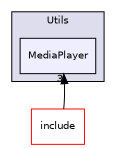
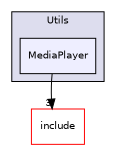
  digraph {
    compound=true
    node [fontname=Helvetica fontsize=10 shape=box style=filled]
    n1 [fillcolor="#eeeeff" label=MediaPlayer pencolor=black]
    n2 [color=red fillcolor=white label=include]
    subgraph cluster_1 {
      bgcolor="#ddddee"
      fontname=Helvetica
      fontsize=10
      label=Utils
      pencolor=black
      n1
    }
-   n2 -> n1 [headlabel=3 labeldistance=1.5 labelfontname=Helvetica labelfontsize=10]
+   n1 -> n2 [headlabel=3 labeldistance=1.5 labelfontname=Helvetica labelfontsize=10]
  }
